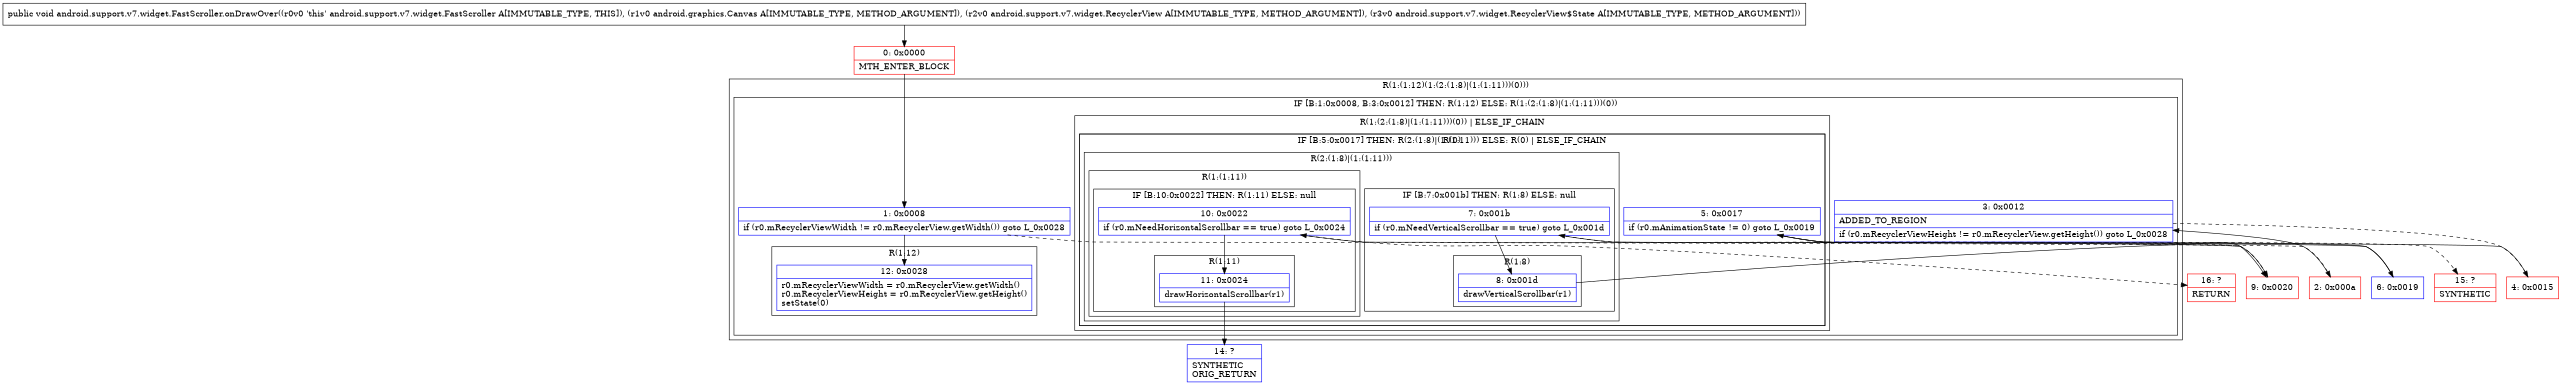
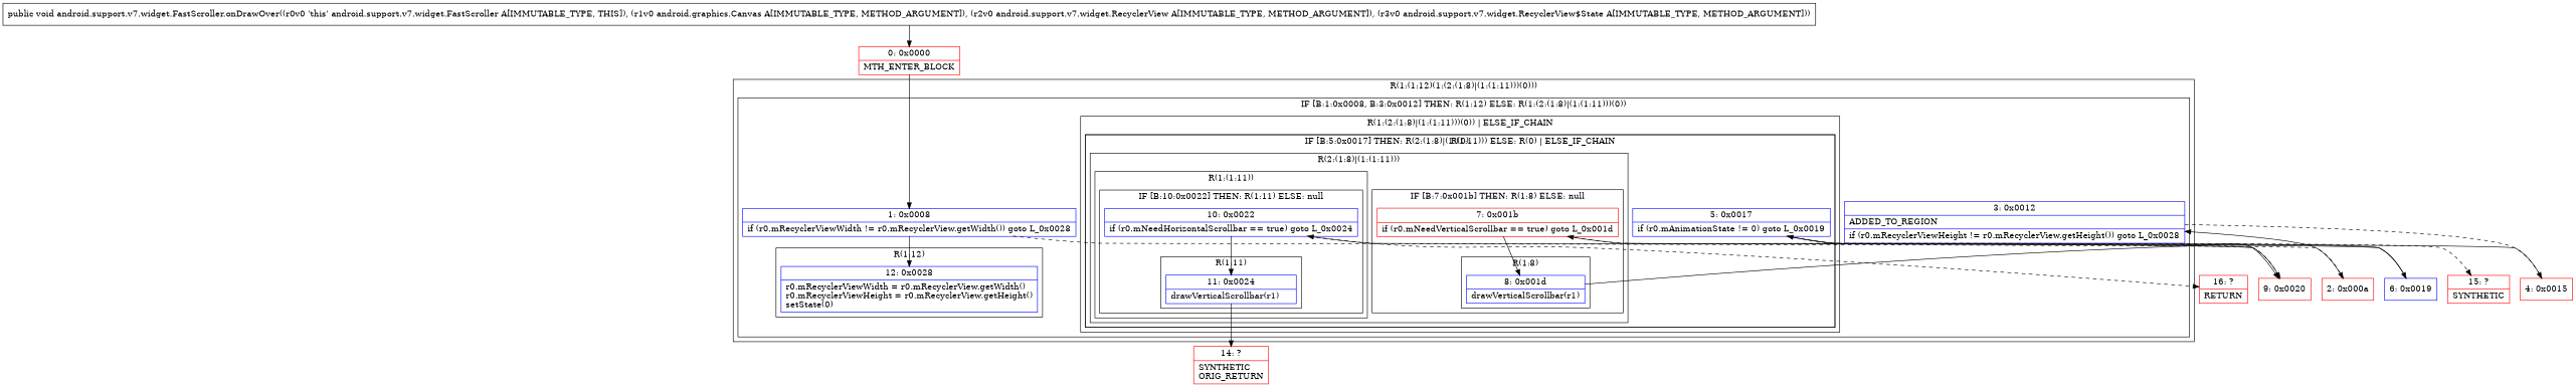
  digraph {
    node [color=blue shape=record]
    n1 [label="{12\:\ 0x0028|r0.mRecyclerViewWidth = r0.mRecyclerView.getWidth()\lr0.mRecyclerViewHeight = r0.mRecyclerView.getHeight()\lsetState(0)\l}"]
    n2 [label="{8\:\ 0x001d|drawVerticalScrollbar(r1)\l}"]
-   n3 [label="{7\:\ 0x001b|if (r0.mNeedVerticalScrollbar == true) goto L_0x001d\l}"]
-   n4 [label="{11\:\ 0x0024|drawHorizontalScrollbar(r1)\l}"]
+   n3 [color=red label="{7\:\ 0x001b|if (r0.mNeedVerticalScrollbar == true) goto L_0x001d\l}"]
+   n4 [label="{11\:\ 0x0024|drawVerticalScrollbar(r1)\l}"]
    n5 [label="{10\:\ 0x0022|if (r0.mNeedHorizontalScrollbar == true) goto L_0x0024\l}"]
    n6 [label="{5\:\ 0x0017|if (r0.mAnimationState != 0) goto L_0x0019\l}"]
    n7 [label="{1\:\ 0x0008|if (r0.mRecyclerViewWidth != r0.mRecyclerView.getWidth()) goto L_0x0028\l}"]
    n8 [label="{3\:\ 0x0012|ADDED_TO_REGION\l|if (r0.mRecyclerViewHeight != r0.mRecyclerView.getHeight()) goto L_0x0028\l}"]
    n9 [color=red label="{9\:\ 0x0020}"]
-   n10 [label="{14\:\ ?|SYNTHETIC\lORIG_RETURN\l}"]
+   n10 [color=red label="{14\:\ ?|SYNTHETIC\lORIG_RETURN\l}"]
    n11 [color=red label="{16\:\ ?|RETURN\l}"]
    n12 [label="{6\:\ 0x0019}"]
    n13 [color=red label="{15\:\ ?|SYNTHETIC\l}"]
    n14 [color=red label="{2\:\ 0x000a}"]
    n15 [color=red label="{4\:\ 0x0015}"]
    n16 [color=red label="{0\:\ 0x0000|MTH_ENTER_BLOCK\l}"]
    n17 [label="{public void android.support.v7.widget.FastScroller.onDrawOver((r0v0 'this' android.support.v7.widget.FastScroller A[IMMUTABLE_TYPE, THIS]), (r1v0 android.graphics.Canvas A[IMMUTABLE_TYPE, METHOD_ARGUMENT]), (r2v0 android.support.v7.widget.RecyclerView A[IMMUTABLE_TYPE, METHOD_ARGUMENT]), (r3v0 android.support.v7.widget.RecyclerView$State A[IMMUTABLE_TYPE, METHOD_ARGUMENT])) }" color=""]
    subgraph cluster_1 {
      label="R(1:(1:12)(1:(2:(1:8)|(1:(1:11)))(0)))"
      subgraph cluster_2 {
        label="IF [B:1:0x0008, B:3:0x0012] THEN: R(1:12) ELSE: R(1:(2:(1:8)|(1:(1:11)))(0))"
        n7
        n8
        subgraph cluster_3 {
          label="R(1:12)"
          n1
        }
        subgraph cluster_4 {
          label="R(1:(2:(1:8)|(1:(1:11)))(0)) | ELSE_IF_CHAIN\l"
          subgraph cluster_5 {
            label="IF [B:5:0x0017] THEN: R(2:(1:8)|(1:(1:11))) ELSE: R(0) | ELSE_IF_CHAIN\l"
            n6
            subgraph cluster_6 {
              label="R(2:(1:8)|(1:(1:11)))"
              subgraph cluster_7 {
                label="IF [B:7:0x001b] THEN: R(1:8) ELSE: null"
                n3
                subgraph cluster_8 {
                  label="R(1:8)"
                  n2
                }
              }
              subgraph cluster_9 {
                label="R(1:(1:11))"
                subgraph cluster_10 {
                  label="IF [B:10:0x0022] THEN: R(1:11) ELSE: null"
                  n5
                  subgraph cluster_11 {
                    label="R(1:11)"
                    n4
                  }
                }
              }
            }
            subgraph cluster_12 {
              label="R(0)"
            }
          }
        }
      }
    }
    n2 -> n9
    n3 -> n2
    n3 -> n9 [style=dashed]
    n4 -> n10
    n5 -> n4
    n5 -> n11 [style=dashed]
    n6 -> n12
    n6 -> n13 [style=dashed]
    n7 -> n1
    n7 -> n14 [style=dashed]
    n8 -> n15 [style=dashed]
    n9 -> n5
    n12 -> n3
    n14 -> n8
    n15 -> n6
    n16 -> n7
    n17 -> n16
  }
